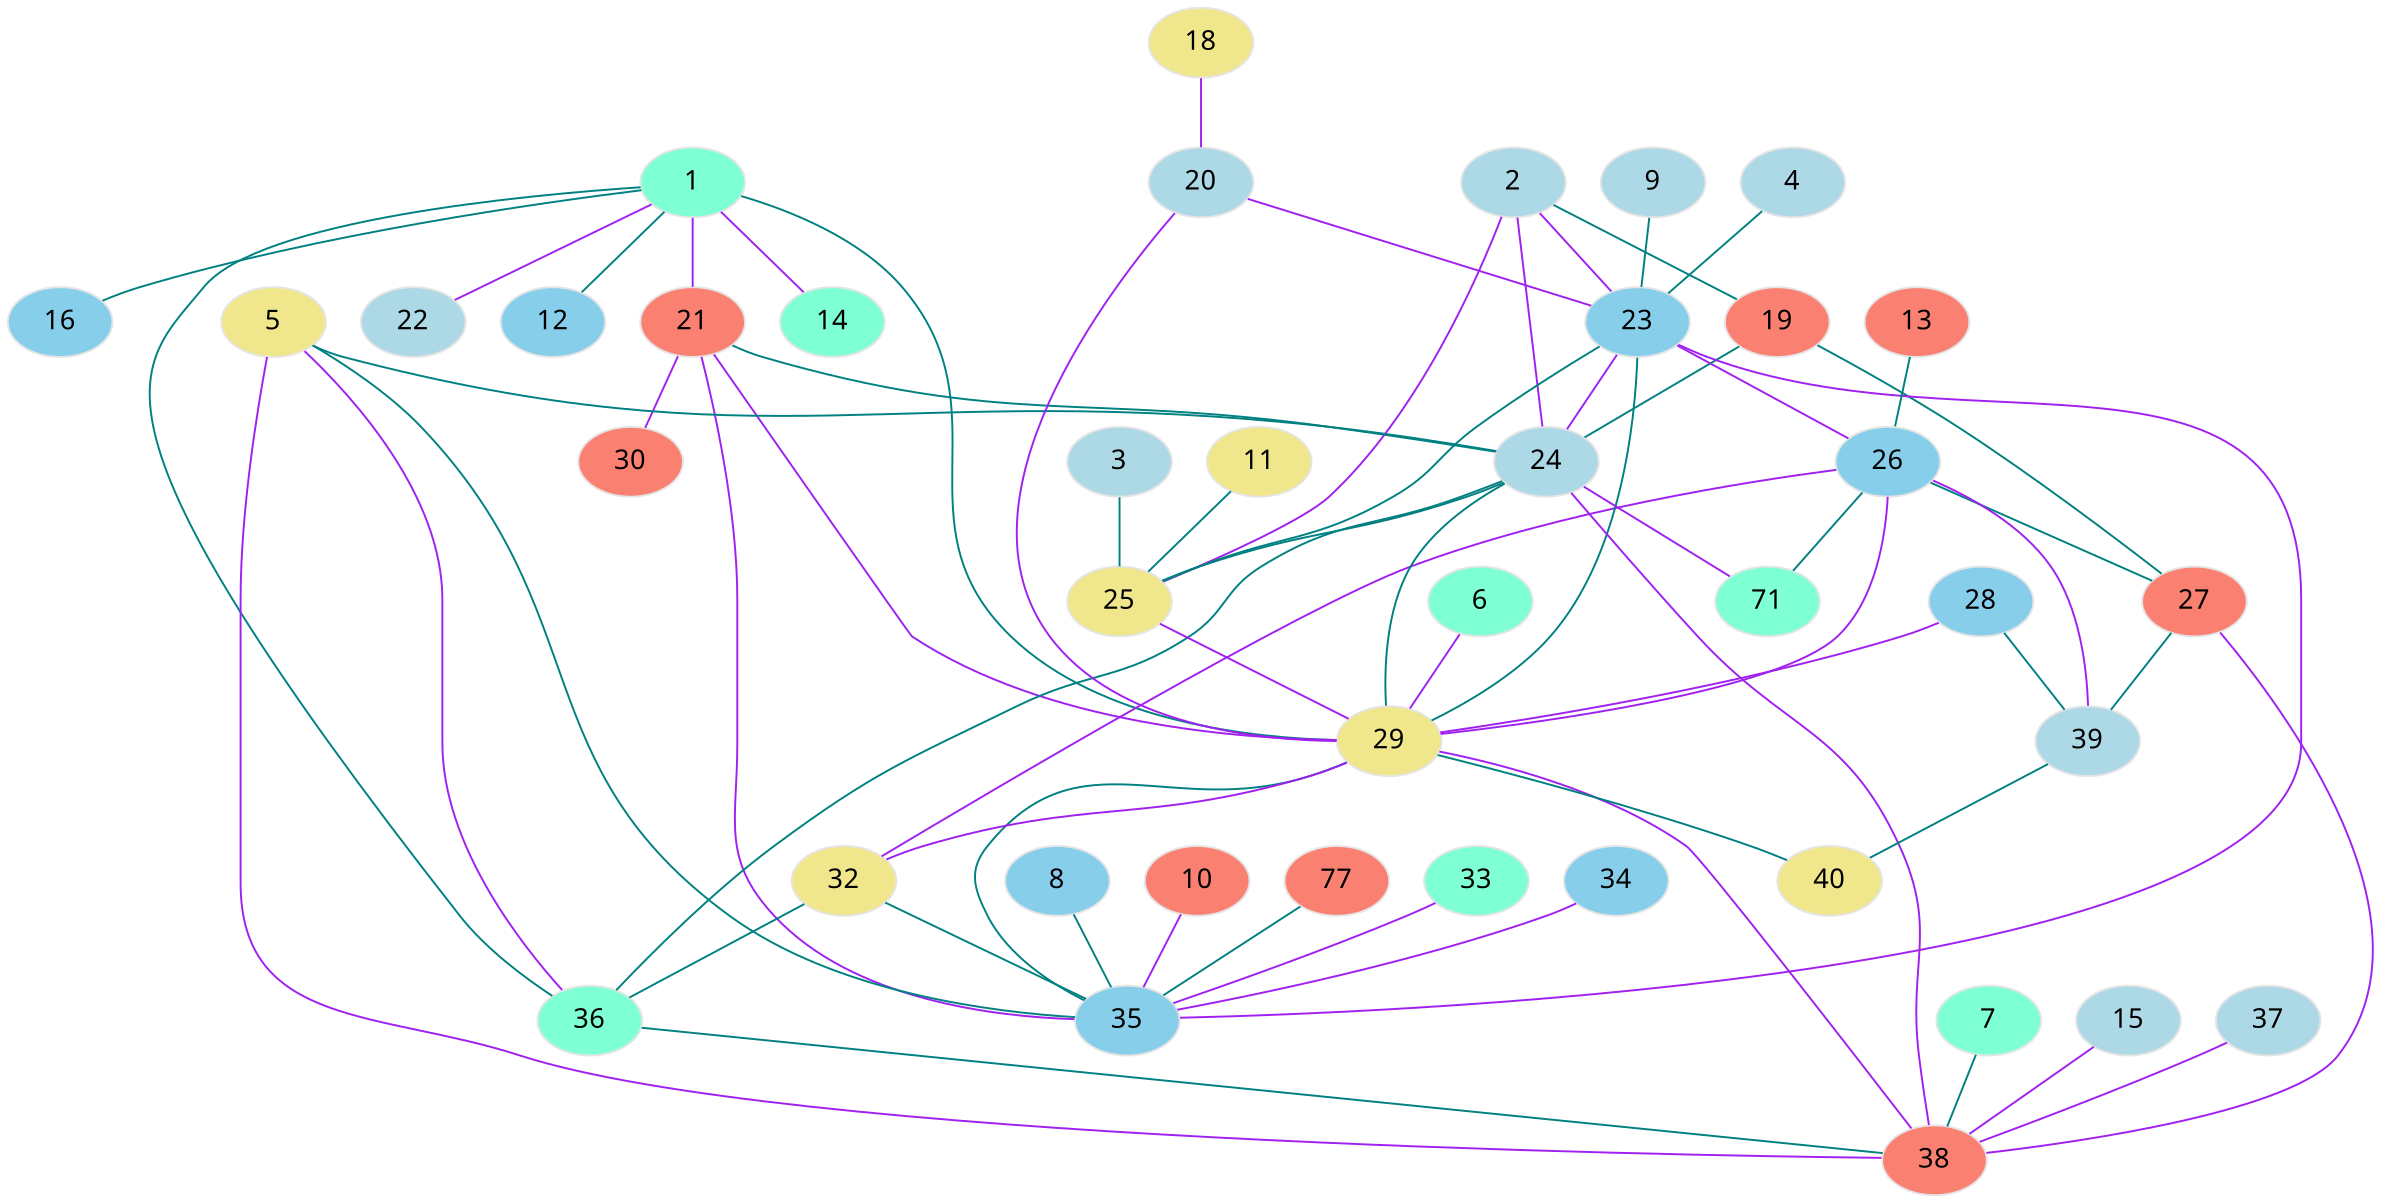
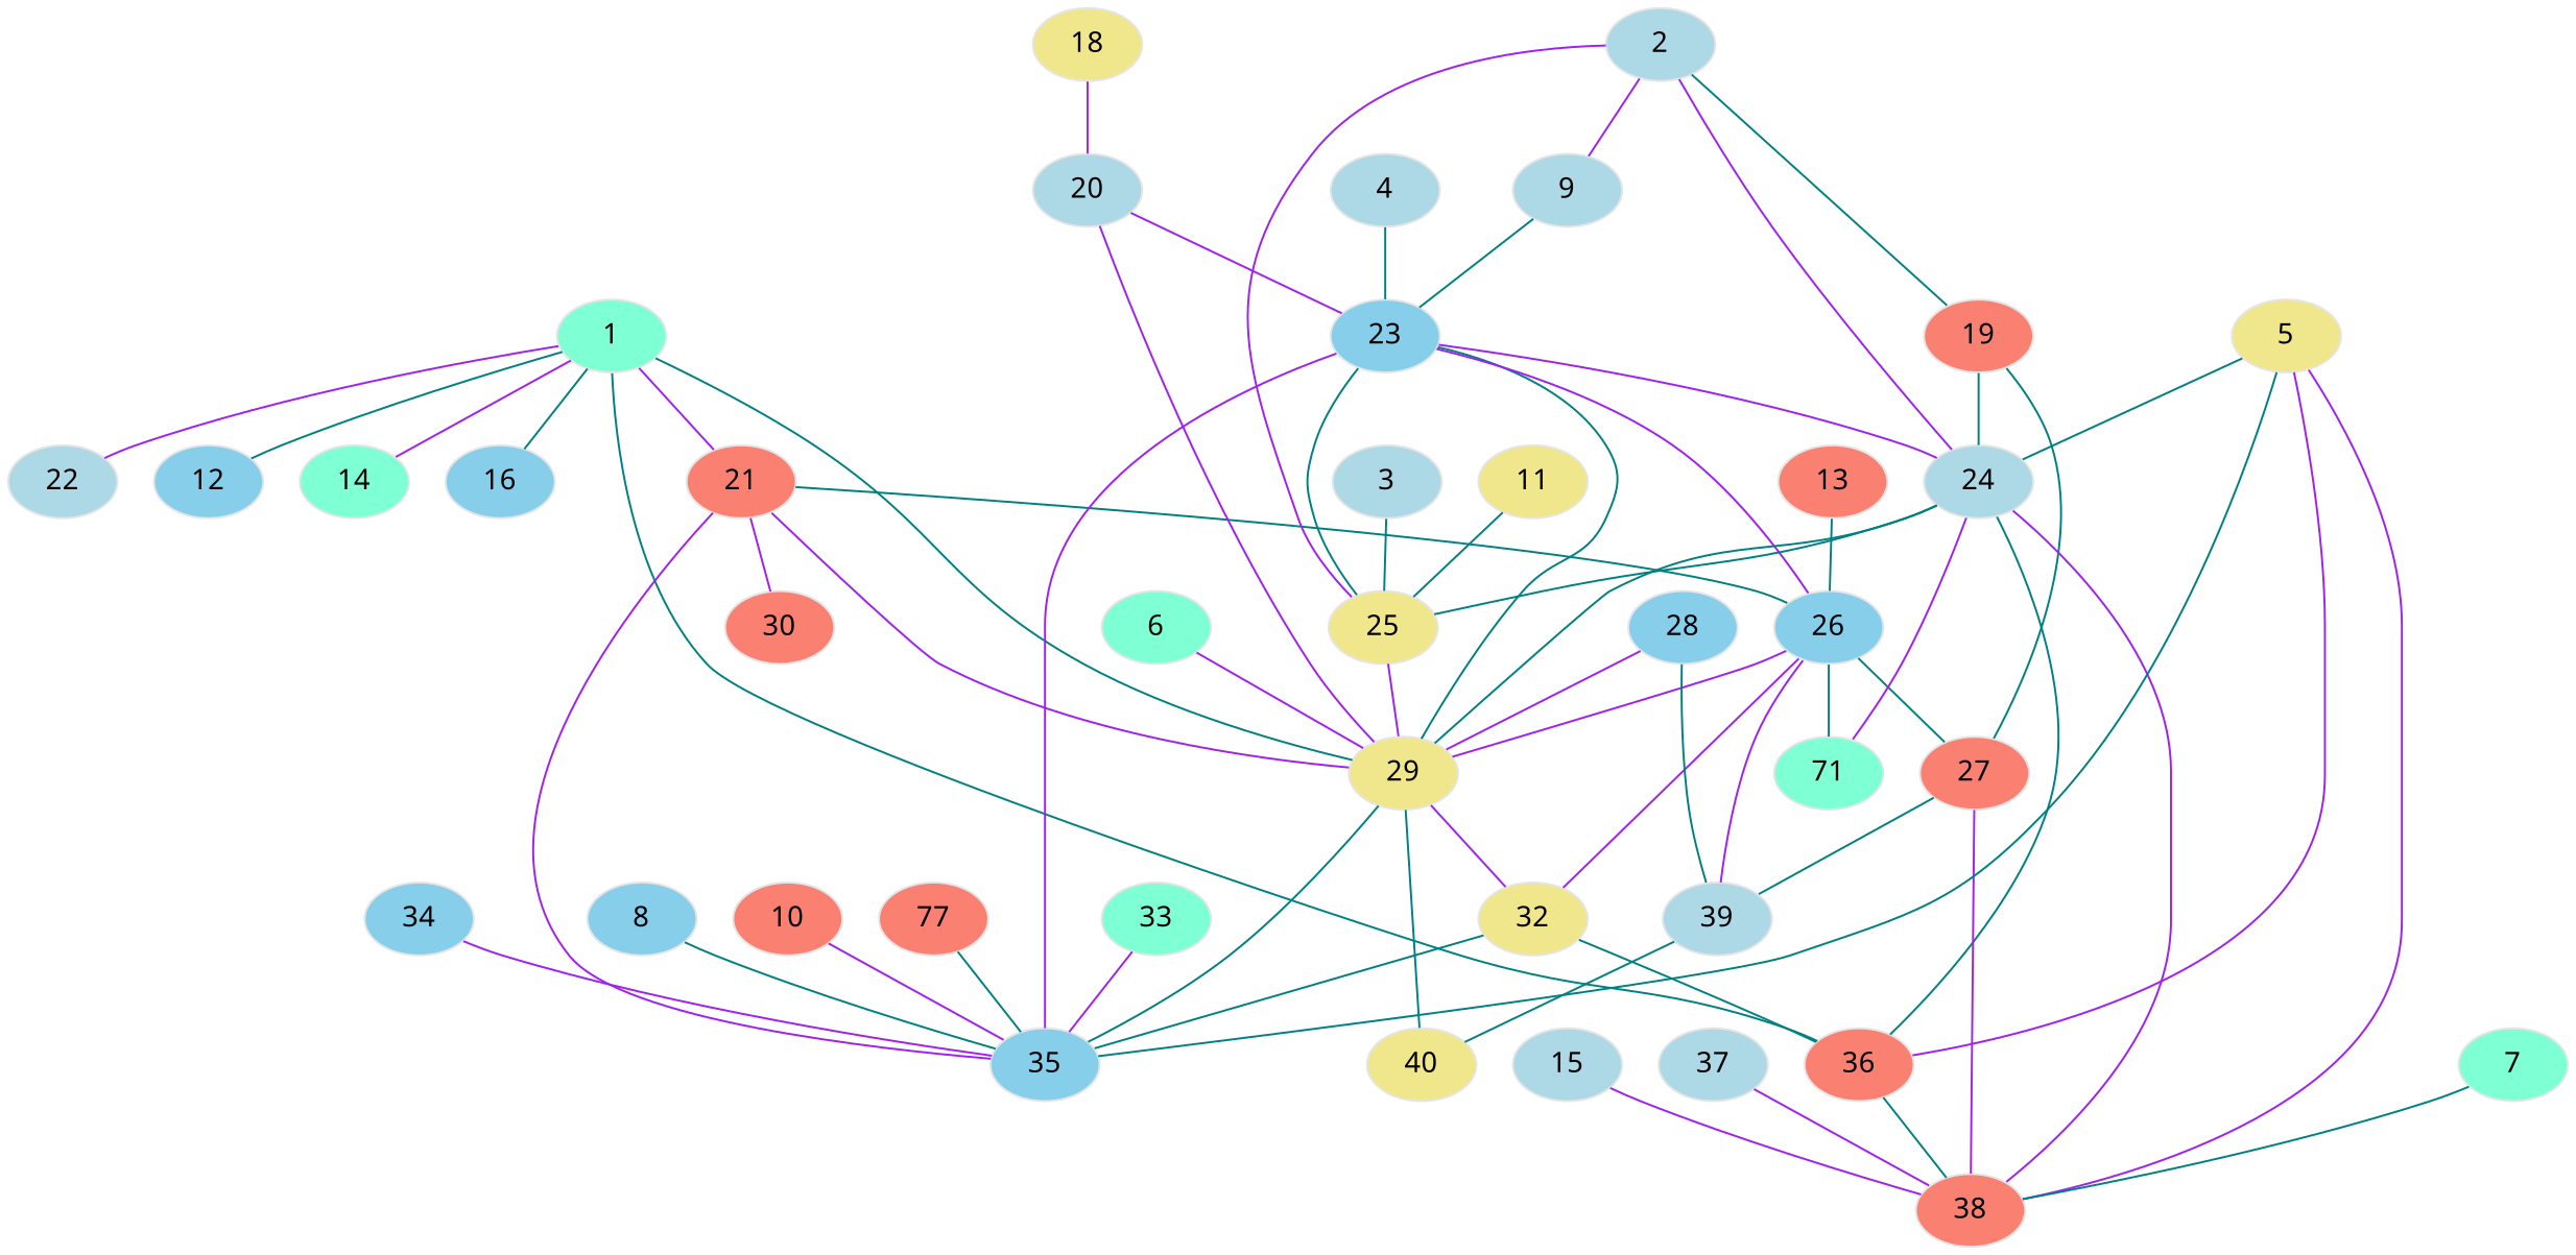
  graph {
    fontname="Noto Sans"
    node [color=gray90 fillcolor=lightblue fontname="Noto Sans" style=filled]
    edge [color=teal fontname="Noto Sans" weight=1.0]
    1 [fillcolor=aquamarine]
    12 [fillcolor=skyblue]
    14 [fillcolor=aquamarine]
    16 [fillcolor=skyblue]
    21 [fillcolor=salmon]
    22
    29 [fillcolor=khaki]
-   36 [fillcolor=aquamarine]
+   36 [fillcolor=salmon]
    35 [fillcolor=skyblue]
    26 [fillcolor=skyblue]
    30 [fillcolor=salmon]
    38 [fillcolor=salmon]
    32 [fillcolor=khaki]
    40 [fillcolor=khaki]
    19 [fillcolor=salmon]
    2
    23 [fillcolor=skyblue]
    24
    25 [fillcolor=khaki]
    27 [fillcolor=salmon]
    n21 [fillcolor=aquamarine label=71]
    3
    4
    5 [fillcolor=khaki]
    6 [fillcolor=aquamarine]
    7 [fillcolor=aquamarine]
    8 [fillcolor=skyblue]
    9
    10 [fillcolor=salmon]
    11 [fillcolor=khaki]
    13 [fillcolor=salmon]
    39
    15
    n34 [fillcolor=salmon label=77]
    18 [fillcolor=khaki]
    20
    28 [fillcolor=skyblue]
    33 [fillcolor=aquamarine]
    34 [fillcolor=skyblue]
    37
    1 -- 12
    1 -- 14 [color=purple]
    1 -- 16
    1 -- 21 [color=purple weight=2.0]
    1 -- 22 [color=purple]
    1 -- 29 [weight=2.0]
    1 -- 36
    21 -- 29 [color=purple]
    21 -- 35 [color=purple]
-   21 -- 24
+   21 -- 26
    21 -- 30 [color=purple]
    29 -- 35
-   29 -- 38 [color=purple]
    29 -- 32 [color=purple weight=2.0]
    29 -- 40
    36 -- 38
    26 -- 29 [color=purple]
    26 -- 32 [color=purple]
    26 -- 27 [weight=2.0]
    26 -- n21
    26 -- 39 [color=purple]
    32 -- 36
    32 -- 35 [weight=2.0]
    19 -- 24
    19 -- 27
    2 -- 19
-   2 -- 23 [color=purple]
+   2 -- 9 [color=purple]
    2 -- 24 [color=purple]
    2 -- 25 [color=purple]
    23 -- 29
    23 -- 35 [color=purple weight=2.0]
    23 -- 26 [color=purple]
    23 -- 24 [color=purple]
    23 -- 25
    24 -- 29
    24 -- 36
    24 -- 38 [color=purple]
    24 -- 25
    24 -- n21 [color=purple]
    25 -- 29 [color=purple]
    27 -- 38 [color=purple]
    27 -- 39 [weight=2.0]
    3 -- 25
    4 -- 23
    5 -- 36 [color=purple]
    5 -- 35
    5 -- 38 [color=purple]
    5 -- 24
    6 -- 29 [color=purple]
    7 -- 38
    8 -- 35
    9 -- 23
    10 -- 35 [color=purple]
    11 -- 25
    13 -- 26
    39 -- 40
    15 -- 38 [color=purple]
    n34 -- 35
    18 -- 20 [color=purple]
    20 -- 29 [color=purple]
    20 -- 23 [color=purple]
    28 -- 29 [color=purple]
    28 -- 39
    33 -- 35 [color=purple]
    34 -- 35 [color=purple]
    37 -- 38 [color=purple]
  }
